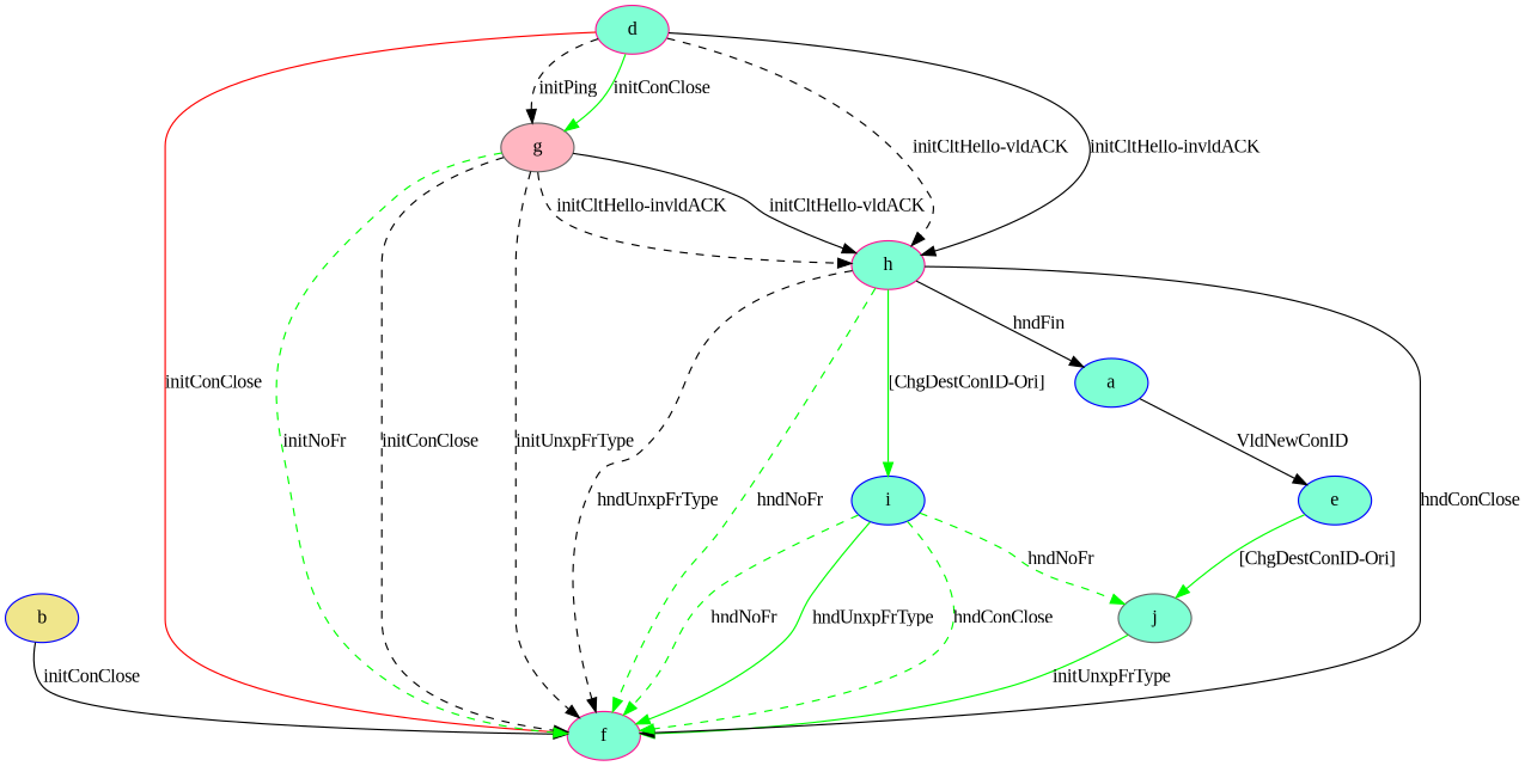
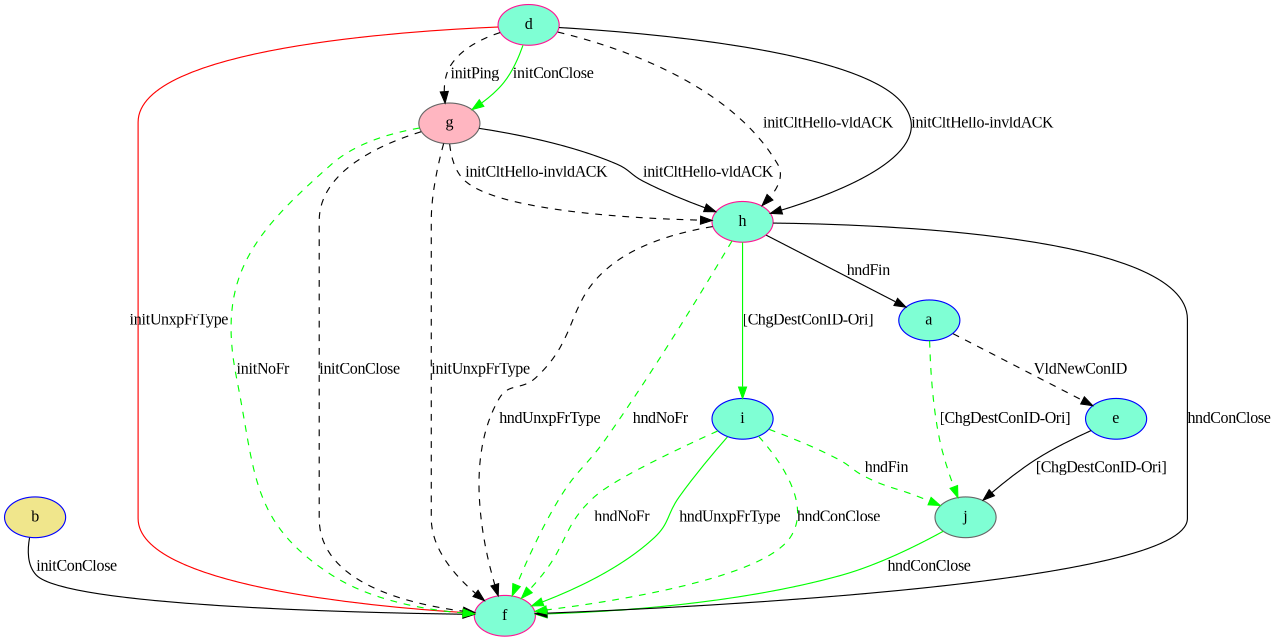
  digraph {
    fontname="Liberation Serif"
    node [color=blue fillcolor=aquamarine fontname="Liberation Serif" style=filled]
    edge [fontname="Liberation Serif" style=solid]
    a
    e
    j [color=gray40]
    f [color=deeppink]
    b [fillcolor=khaki]
    d [color=deeppink]
    g [color=gray40 fillcolor=lightpink]
    h [color=deeppink]
    i
-   a -> e [label="VldNewConID "]
-   e -> j [color=green label="[ChgDestConID-Ori] "]
-   j -> f [color=green label="initUnxpFrType "]
+   a -> e [label="VldNewConID " style=dashed]
+   a -> j [color=green label="[ChgDestConID-Ori] " style=dashed]
+   e -> j [color=black label="[ChgDestConID-Ori] "]
+   j -> f [color=green label="hndConClose "]
    b -> f [label="initConClose "]
-   d -> f [color=red label="initConClose "]
+   d -> f [color=red label="initUnxpFrType "]
    d -> g [label="initPing " style=dashed]
    d -> g [color=green label="initConClose "]
    d -> h [label="initCltHello-vldACK " style=dashed]
    d -> h [label="initCltHello-invldACK "]
    g -> f [label="initConClose " style=dashed]
    g -> f [label="initUnxpFrType " style=dashed]
    g -> f [color=green label="initNoFr " style=dashed]
    g -> h [label="initCltHello-vldACK "]
    g -> h [label="initCltHello-invldACK " style=dashed]
    h -> a [label="hndFin "]
    h -> f [label="hndConClose "]
    h -> f [label="hndUnxpFrType " style=dashed]
    h -> f [color=green label="hndNoFr " style=dashed]
    h -> i [color=green label="[ChgDestConID-Ori] "]
-   i -> j [color=green label="hndNoFr " style=dashed]
+   i -> j [color=green label="hndFin " style=dashed]
    i -> f [color=green label="hndConClose " style=dashed]
    i -> f [color=green label="hndNoFr " style=dashed]
    i -> f [color=green label="hndUnxpFrType "]
  }
